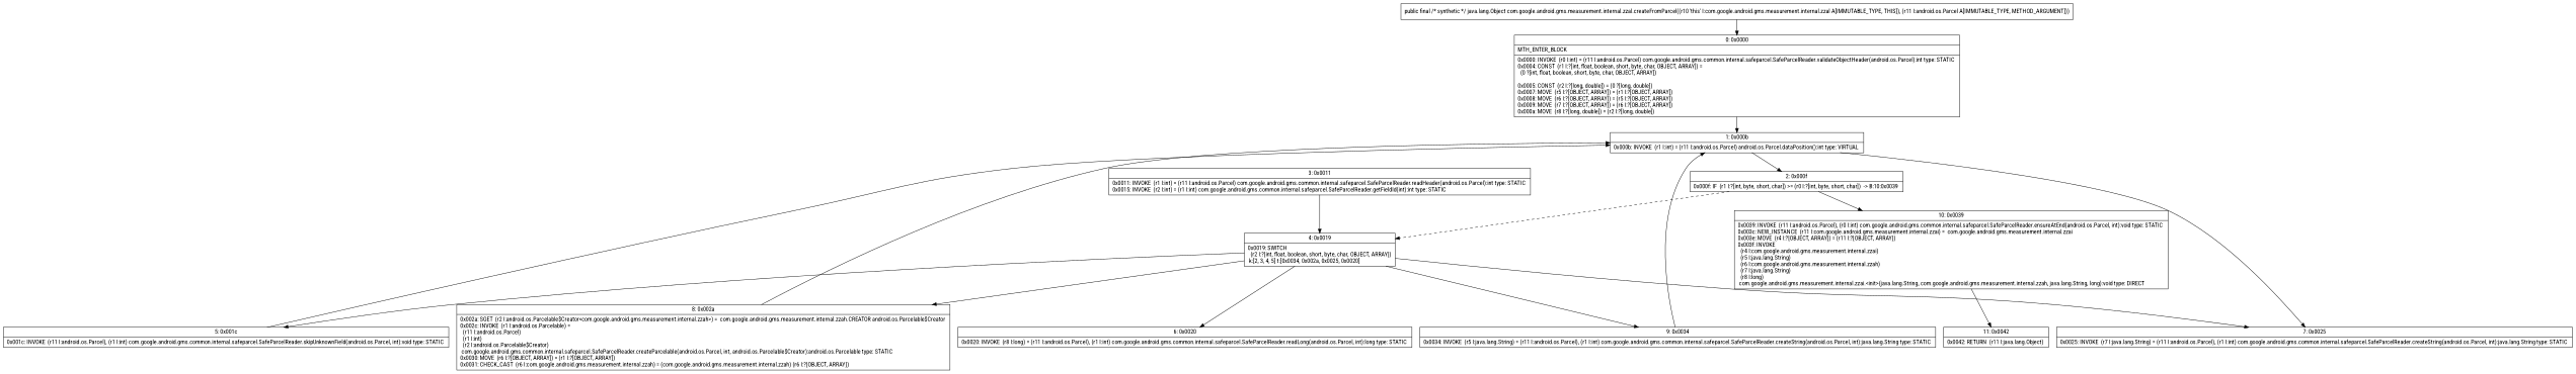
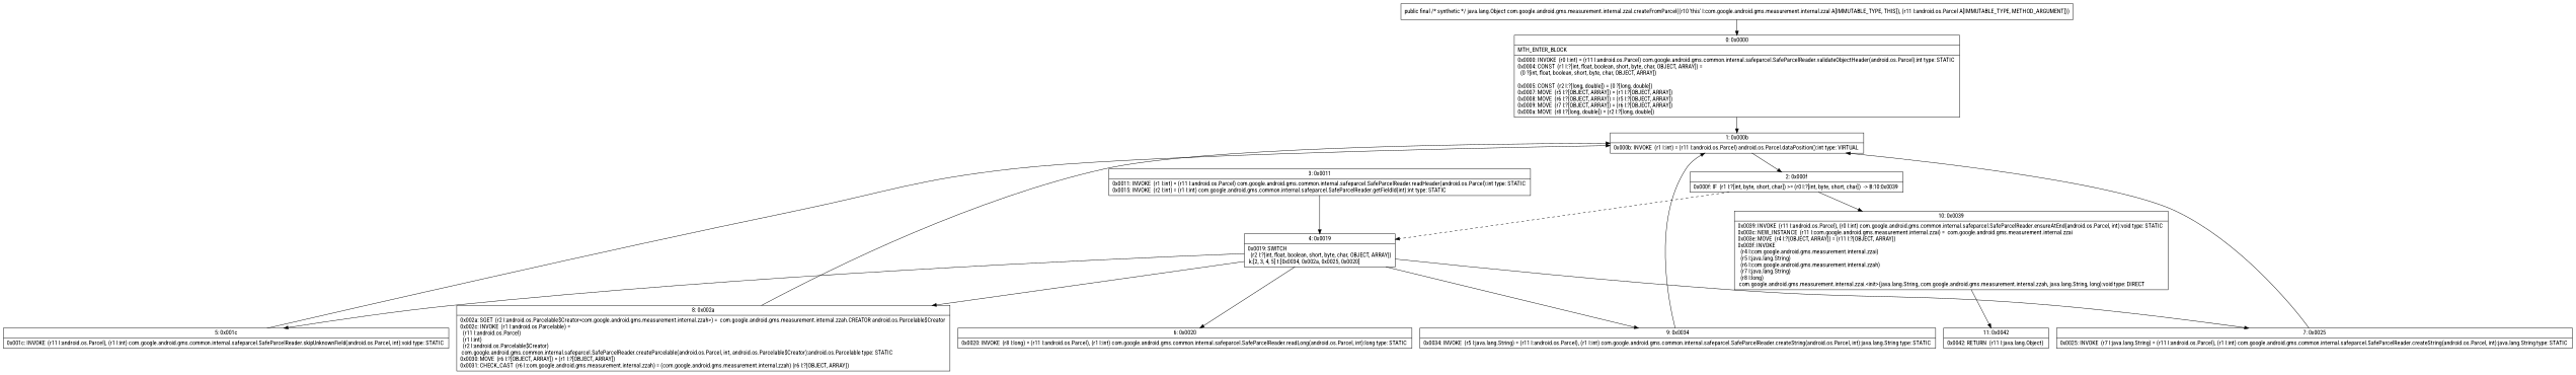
  digraph {
    fontname="Roboto Condensed"
    node [fontname="Roboto Condensed" shape=record]
    edge [fontname="Roboto Condensed"]
    n1 [label="{0\:\ 0x0000|MTH_ENTER_BLOCK\l|0x0000: INVOKE  (r0 I:int) = (r11 I:android.os.Parcel) com.google.android.gms.common.internal.safeparcel.SafeParcelReader.validateObjectHeader(android.os.Parcel):int type: STATIC \l0x0004: CONST  (r1 I:?[int, float, boolean, short, byte, char, OBJECT, ARRAY]) = \l  (0 ?[int, float, boolean, short, byte, char, OBJECT, ARRAY])\l \l0x0005: CONST  (r2 I:?[long, double]) = (0 ?[long, double]) \l0x0007: MOVE  (r5 I:?[OBJECT, ARRAY]) = (r1 I:?[OBJECT, ARRAY]) \l0x0008: MOVE  (r6 I:?[OBJECT, ARRAY]) = (r5 I:?[OBJECT, ARRAY]) \l0x0009: MOVE  (r7 I:?[OBJECT, ARRAY]) = (r6 I:?[OBJECT, ARRAY]) \l0x000a: MOVE  (r8 I:?[long, double]) = (r2 I:?[long, double]) \l}"]
    n2 [label="{1\:\ 0x000b|0x000b: INVOKE  (r1 I:int) = (r11 I:android.os.Parcel) android.os.Parcel.dataPosition():int type: VIRTUAL \l}"]
    n3 [label="{2\:\ 0x000f|0x000f: IF  (r1 I:?[int, byte, short, char]) \>= (r0 I:?[int, byte, short, char])  \-\> B:10:0x0039 \l}"]
    n4 [label="{10\:\ 0x0039|0x0039: INVOKE  (r11 I:android.os.Parcel), (r0 I:int) com.google.android.gms.common.internal.safeparcel.SafeParcelReader.ensureAtEnd(android.os.Parcel, int):void type: STATIC \l0x003c: NEW_INSTANCE  (r11 I:com.google.android.gms.measurement.internal.zzai) =  com.google.android.gms.measurement.internal.zzai \l0x003e: MOVE  (r4 I:?[OBJECT, ARRAY]) = (r11 I:?[OBJECT, ARRAY]) \l0x003f: INVOKE  \l  (r4 I:com.google.android.gms.measurement.internal.zzai)\l  (r5 I:java.lang.String)\l  (r6 I:com.google.android.gms.measurement.internal.zzah)\l  (r7 I:java.lang.String)\l  (r8 I:long)\l com.google.android.gms.measurement.internal.zzai.\<init\>(java.lang.String, com.google.android.gms.measurement.internal.zzah, java.lang.String, long):void type: DIRECT \l}"]
    n5 [label="{4\:\ 0x0019|0x0019: SWITCH  \l  (r2 I:?[int, float, boolean, short, byte, char, OBJECT, ARRAY])\l k:[2, 3, 4, 5] t:[0x0034, 0x002a, 0x0025, 0x0020] \l}"]
    n6 [label="{3\:\ 0x0011|0x0011: INVOKE  (r1 I:int) = (r11 I:android.os.Parcel) com.google.android.gms.common.internal.safeparcel.SafeParcelReader.readHeader(android.os.Parcel):int type: STATIC \l0x0015: INVOKE  (r2 I:int) = (r1 I:int) com.google.android.gms.common.internal.safeparcel.SafeParcelReader.getFieldId(int):int type: STATIC \l}"]
    n7 [label="{11\:\ 0x0042|0x0042: RETURN  (r11 I:java.lang.Object) \l}"]
    n8 [label="{5\:\ 0x001c|0x001c: INVOKE  (r11 I:android.os.Parcel), (r1 I:int) com.google.android.gms.common.internal.safeparcel.SafeParcelReader.skipUnknownField(android.os.Parcel, int):void type: STATIC \l}"]
    n9 [label="{6\:\ 0x0020|0x0020: INVOKE  (r8 I:long) = (r11 I:android.os.Parcel), (r1 I:int) com.google.android.gms.common.internal.safeparcel.SafeParcelReader.readLong(android.os.Parcel, int):long type: STATIC \l}"]
    n10 [label="{7\:\ 0x0025|0x0025: INVOKE  (r7 I:java.lang.String) = (r11 I:android.os.Parcel), (r1 I:int) com.google.android.gms.common.internal.safeparcel.SafeParcelReader.createString(android.os.Parcel, int):java.lang.String type: STATIC \l}"]
    n11 [label="{8\:\ 0x002a|0x002a: SGET  (r2 I:android.os.Parcelable$Creator\<com.google.android.gms.measurement.internal.zzah\>) =  com.google.android.gms.measurement.internal.zzah.CREATOR android.os.Parcelable$Creator \l0x002c: INVOKE  (r1 I:android.os.Parcelable) = \l  (r11 I:android.os.Parcel)\l  (r1 I:int)\l  (r2 I:android.os.Parcelable$Creator)\l com.google.android.gms.common.internal.safeparcel.SafeParcelReader.createParcelable(android.os.Parcel, int, android.os.Parcelable$Creator):android.os.Parcelable type: STATIC \l0x0030: MOVE  (r6 I:?[OBJECT, ARRAY]) = (r1 I:?[OBJECT, ARRAY]) \l0x0031: CHECK_CAST  (r6 I:com.google.android.gms.measurement.internal.zzah) = (com.google.android.gms.measurement.internal.zzah) (r6 I:?[OBJECT, ARRAY]) \l}"]
    n12 [label="{9\:\ 0x0034|0x0034: INVOKE  (r5 I:java.lang.String) = (r11 I:android.os.Parcel), (r1 I:int) com.google.android.gms.common.internal.safeparcel.SafeParcelReader.createString(android.os.Parcel, int):java.lang.String type: STATIC \l}"]
    n13 [label="{public final \/* synthetic *\/ java.lang.Object com.google.android.gms.measurement.internal.zzal.createFromParcel((r10 'this' I:com.google.android.gms.measurement.internal.zzal A[IMMUTABLE_TYPE, THIS]), (r11 I:android.os.Parcel A[IMMUTABLE_TYPE, METHOD_ARGUMENT])) }"]
    n1 -> n2
    n2 -> n3
    n3 -> n4
    n3 -> n5 [style=dashed]
    n4 -> n7
    n5 -> n8
    n5 -> n9
    n5 -> n10
    n5 -> n11
    n5 -> n12
    n6 -> n5
    n8 -> n2
-   n2 -> n10
+   n10 -> n2
    n11 -> n2
    n12 -> n2
    n13 -> n1
  }
